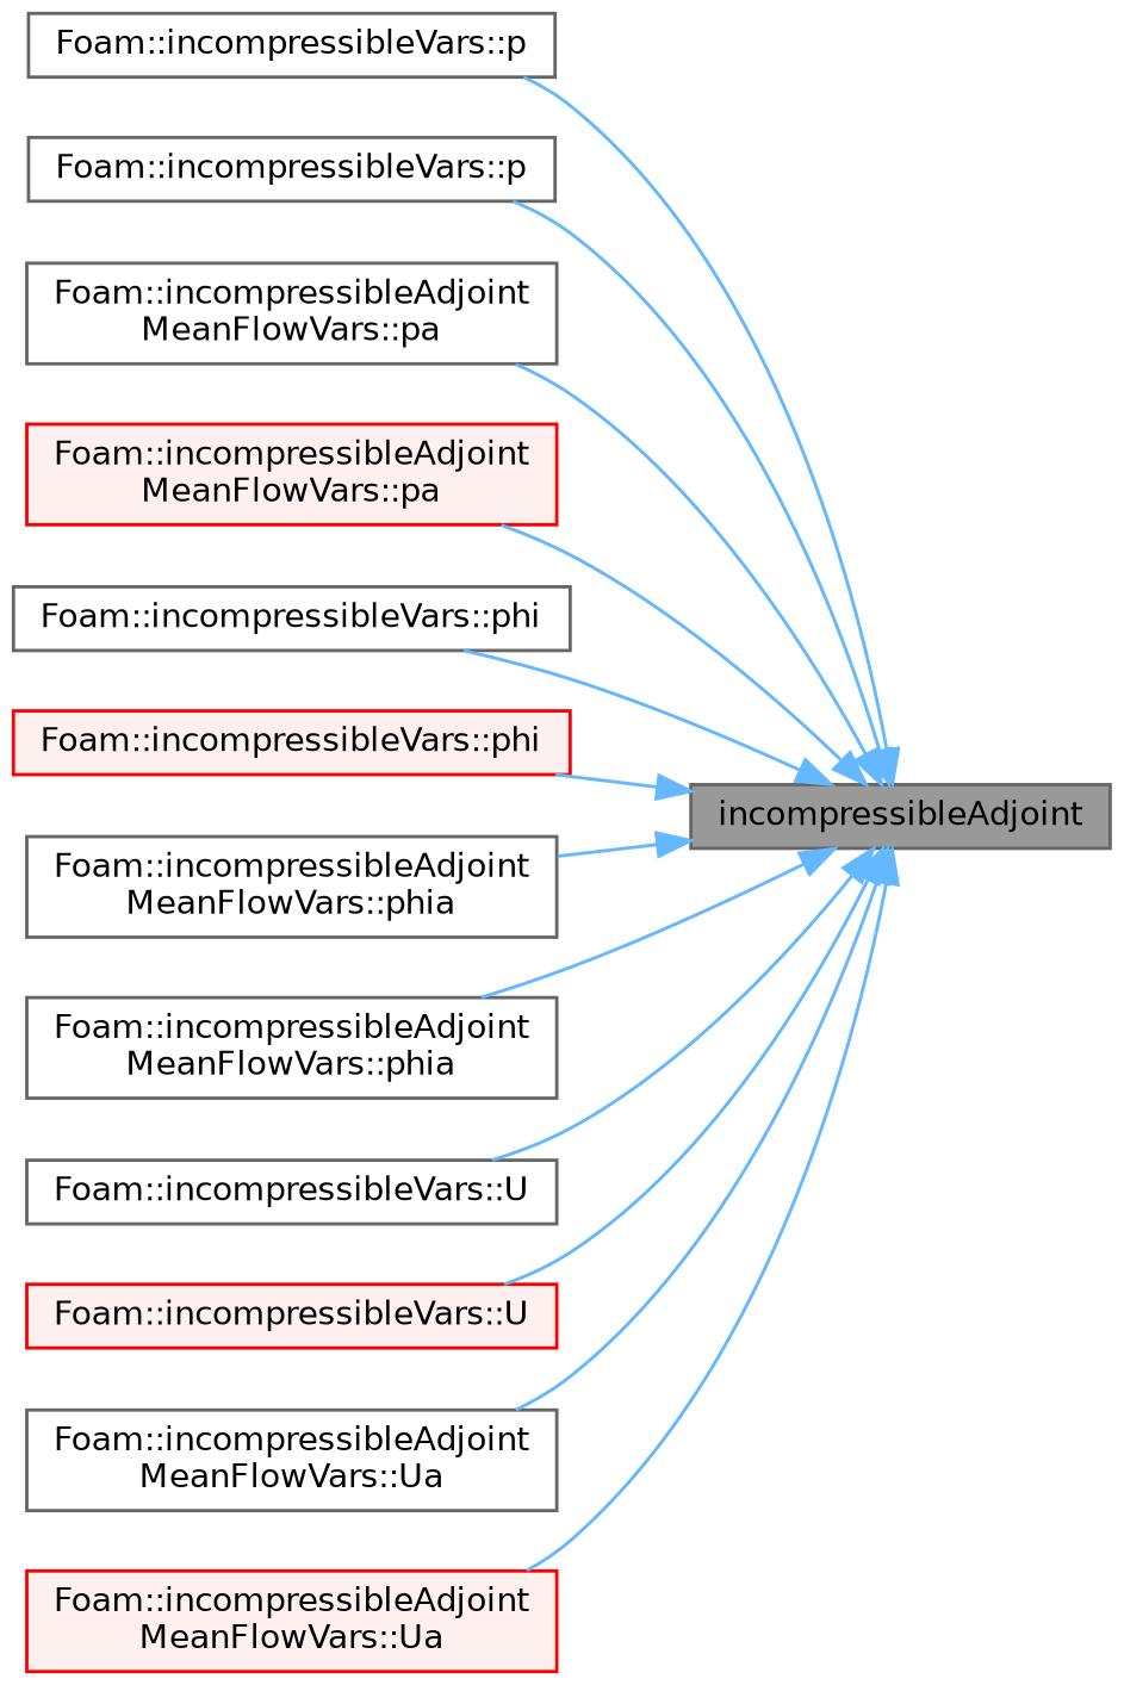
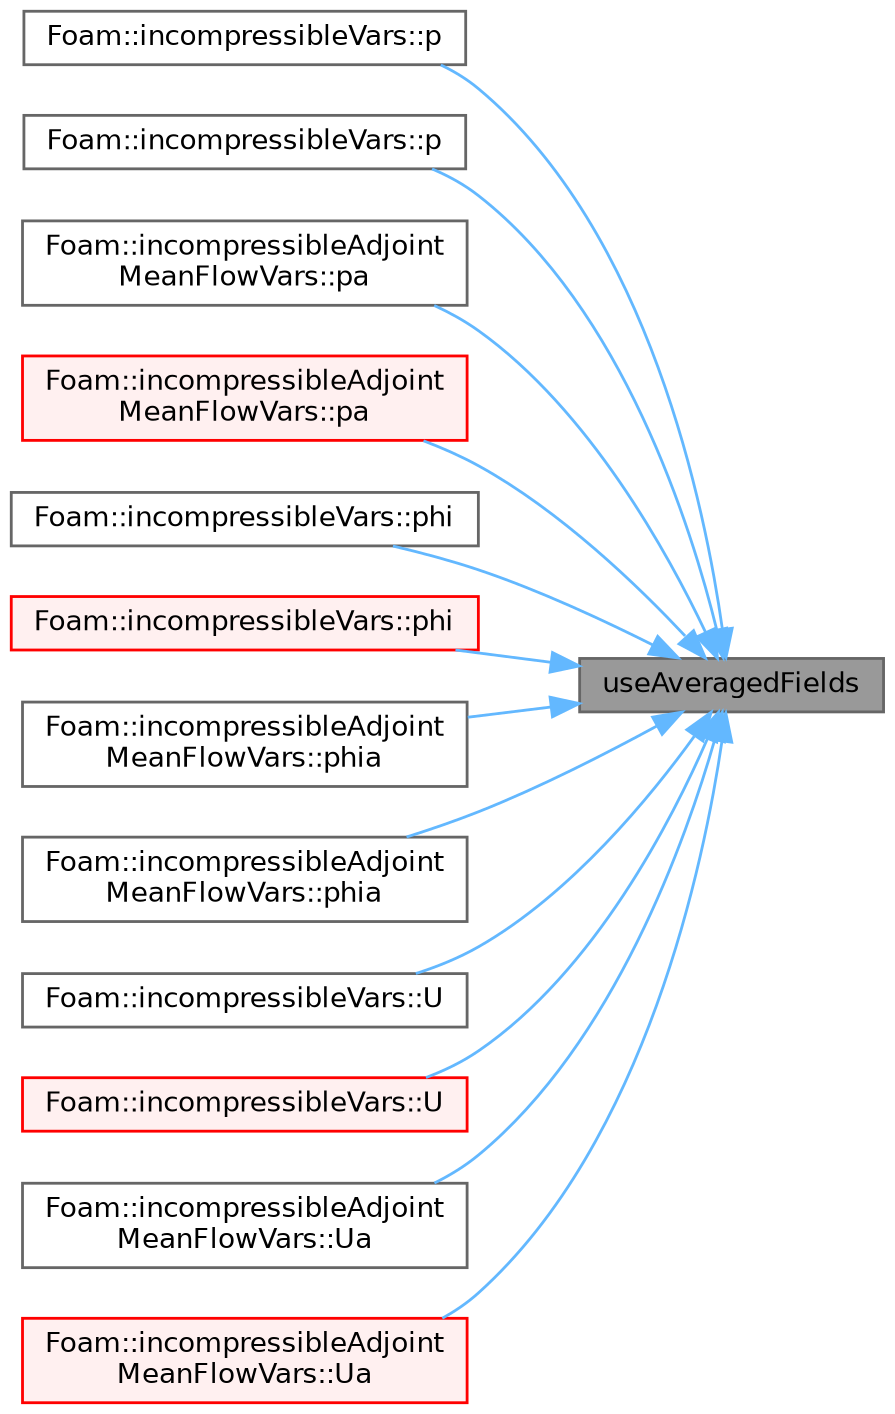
  digraph {
    rankdir=RL
    node [color=grey40 fillcolor=white fontname=Helvetica fontsize=10 shape=box style=filled]
    edge [color=steelblue1 dir=back fontname=Helvetica fontsize=10 labelfontname=Helvetica labelfontsize=10 style=solid]
-   n1 [color=gray40 fillcolor=grey60 fontcolor=black height=0.2 label=incompressibleAdjoint width=0.4]
+   n1 [color=gray40 fillcolor=grey60 fontcolor=black height=0.2 label=useAveragedFields width=0.4]
    n2 [height=0.2 label="Foam::incompressibleVars::p" width=0.4]
    n3 [height=0.2 label="Foam::incompressibleVars::p" width=0.4]
    n4 [height=0.2 label="Foam::incompressibleAdjoint\lMeanFlowVars::pa" width=0.4]
    n5 [color=red fillcolor="#FFF0F0" height=0.2 label="Foam::incompressibleAdjoint\lMeanFlowVars::pa" width=0.4]
    n6 [height=0.2 label="Foam::incompressibleVars::phi" width=0.4]
    n7 [color=red fillcolor="#FFF0F0" height=0.2 label="Foam::incompressibleVars::phi" width=0.4]
    n8 [height=0.2 label="Foam::incompressibleAdjoint\lMeanFlowVars::phia" width=0.4]
    n9 [height=0.2 label="Foam::incompressibleAdjoint\lMeanFlowVars::phia" width=0.4]
    n10 [height=0.2 label="Foam::incompressibleVars::U" width=0.4]
    n11 [color=red fillcolor="#FFF0F0" height=0.2 label="Foam::incompressibleVars::U" width=0.4]
    n12 [height=0.2 label="Foam::incompressibleAdjoint\lMeanFlowVars::Ua" width=0.4]
    n13 [color=red fillcolor="#FFF0F0" height=0.2 label="Foam::incompressibleAdjoint\lMeanFlowVars::Ua" width=0.4]
    n1 -> n2
    n1 -> n3
    n1 -> n4
    n1 -> n5
    n1 -> n6
    n1 -> n7
    n1 -> n8
    n1 -> n9
    n1 -> n10
    n1 -> n11
    n1 -> n12
    n1 -> n13
  }
